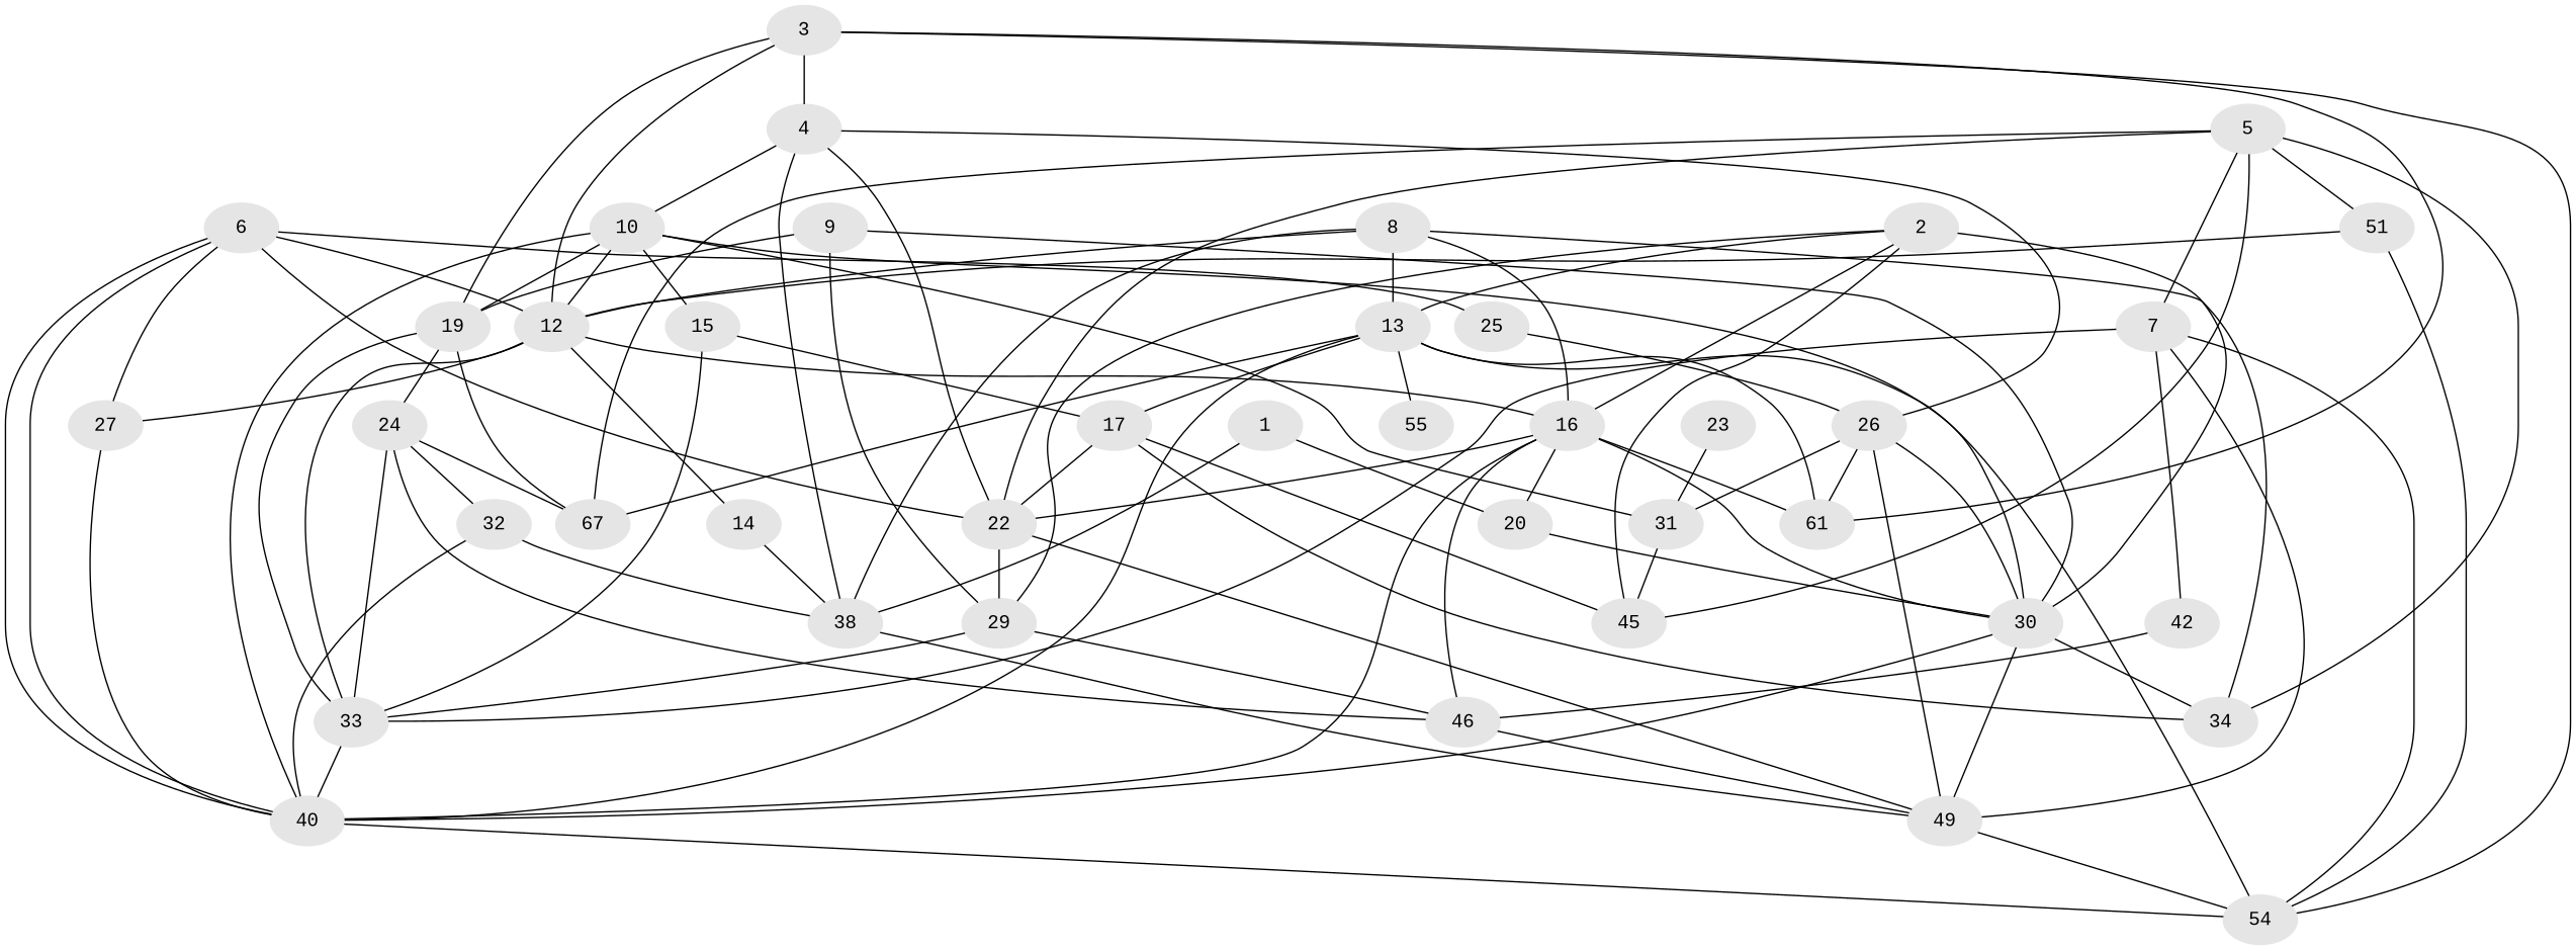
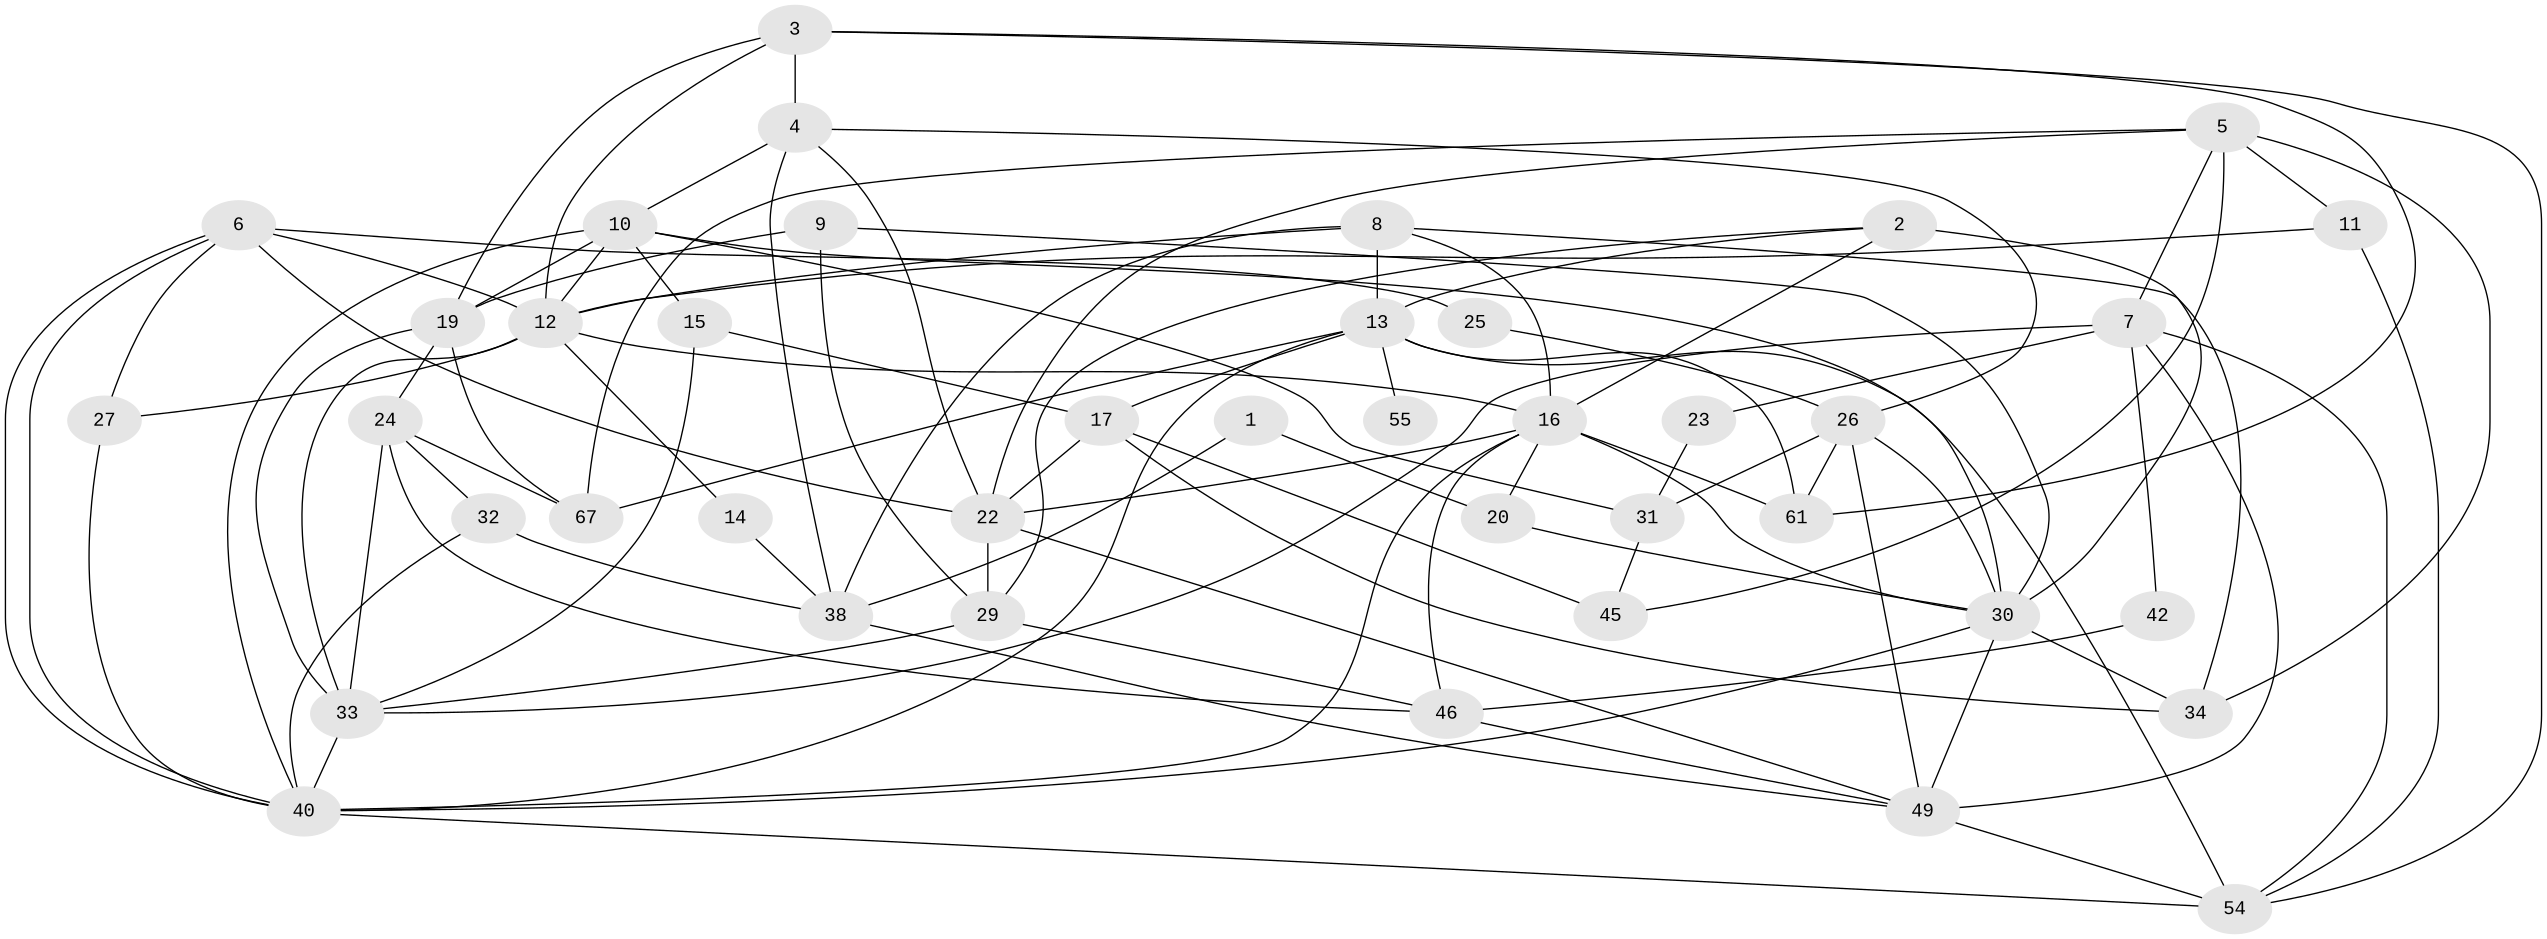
  graph {
    fontname="Liberation Mono"
    node [color=gray90 fontname="Liberation Mono" style=filled]
    edge [fontname="Liberation Mono"]
    1
    20
    38 [super="+59"]
    30 [super="+58"]
    49 [super="+68"]
    2 [super="+43"]
    13 [super="+47"]
    16 [super="+37"]
    29 [super="+44"]
    45
    54 [super="+62"]
    61
    67
    40 [super="+48"]
    17 [super="+52"]
    55
    22 [super="+28"]
    46
    33 [super="+57"]
    34 [super="+36"]
    3 [super="+64"]
    4 [super="+21"]
    12 [super="+18"]
    19
    10 [super="+66"]
    26 [super="+65"]
    27
    14
    24 [super="+51"]
    15 [super="+60"]
    31 [super="+50"]
    5 [super="+41"]
    7 [super="+63"]
-   11 [label=51]
+   11
    23
    42
    6 [super="+56"]
    25
    8 [super="+35"]
    9 [super="+39"]
    32
    1 -- 20
    1 -- 38
    20 -- 30
    38 -- 49
    30 -- 49
    30 -- 40
    30 -- 34
    49 -- 54
    2 -- 30
    2 -- 13
    2 -- 16
    2 -- 29
-   2 -- 45
    13 -- 54
    13 -- 61
    13 -- 67
    13 -- 40
    13 -- 17
    13 -- 55
    16 -- 20
    16 -- 30
    16 -- 61
    16 -- 40
    16 -- 22
    16 -- 46
    29 -- 46
    29 -- 33
    40 -- 54
    17 -- 45
    17 -- 22
    17 -- 34
    22 -- 49
    22 -- 29
    46 -- 49
    33 -- 40
    3 -- 54
    3 -- 61
    3 -- 4
    3 -- 12
    3 -- 19
    4 -- 38
    4 -- 22
    4 -- 10
    4 -- 26
    12 -- 16
    12 -- 33 [weight=2]
    12 -- 27
    12 -- 14
    19 -- 67
    19 -- 33
    19 -- 24
    10 -- 30
    10 -- 40
    10 -- 12
    10 -- 19
    10 -- 15
    10 -- 31
    26 -- 30
    26 -- 49
    26 -- 61
    26 -- 31
    27 -- 40
    14 -- 38
    24 -- 67
    24 -- 46
    24 -- 33
    24 -- 32
    15 -- 17
    15 -- 33
    31 -- 45
    5 -- 45
    5 -- 67
    5 -- 22
    5 -- 34
    5 -- 7
    5 -- 11
    7 -- 49
    7 -- 54
    7 -- 33
+   7 -- 23
    7 -- 42
    11 -- 54
    11 -- 12
    23 -- 31
    42 -- 46
    6 -- 40
    6 -- 40
    6 -- 22
    6 -- 12
    6 -- 27
    6 -- 25
    25 -- 26
    8 -- 38
    8 -- 13
    8 -- 16
    8 -- 34
    8 -- 12
    9 -- 30 [weight=2]
    9 -- 29
    9 -- 19
    32 -- 38
    32 -- 40
  }
